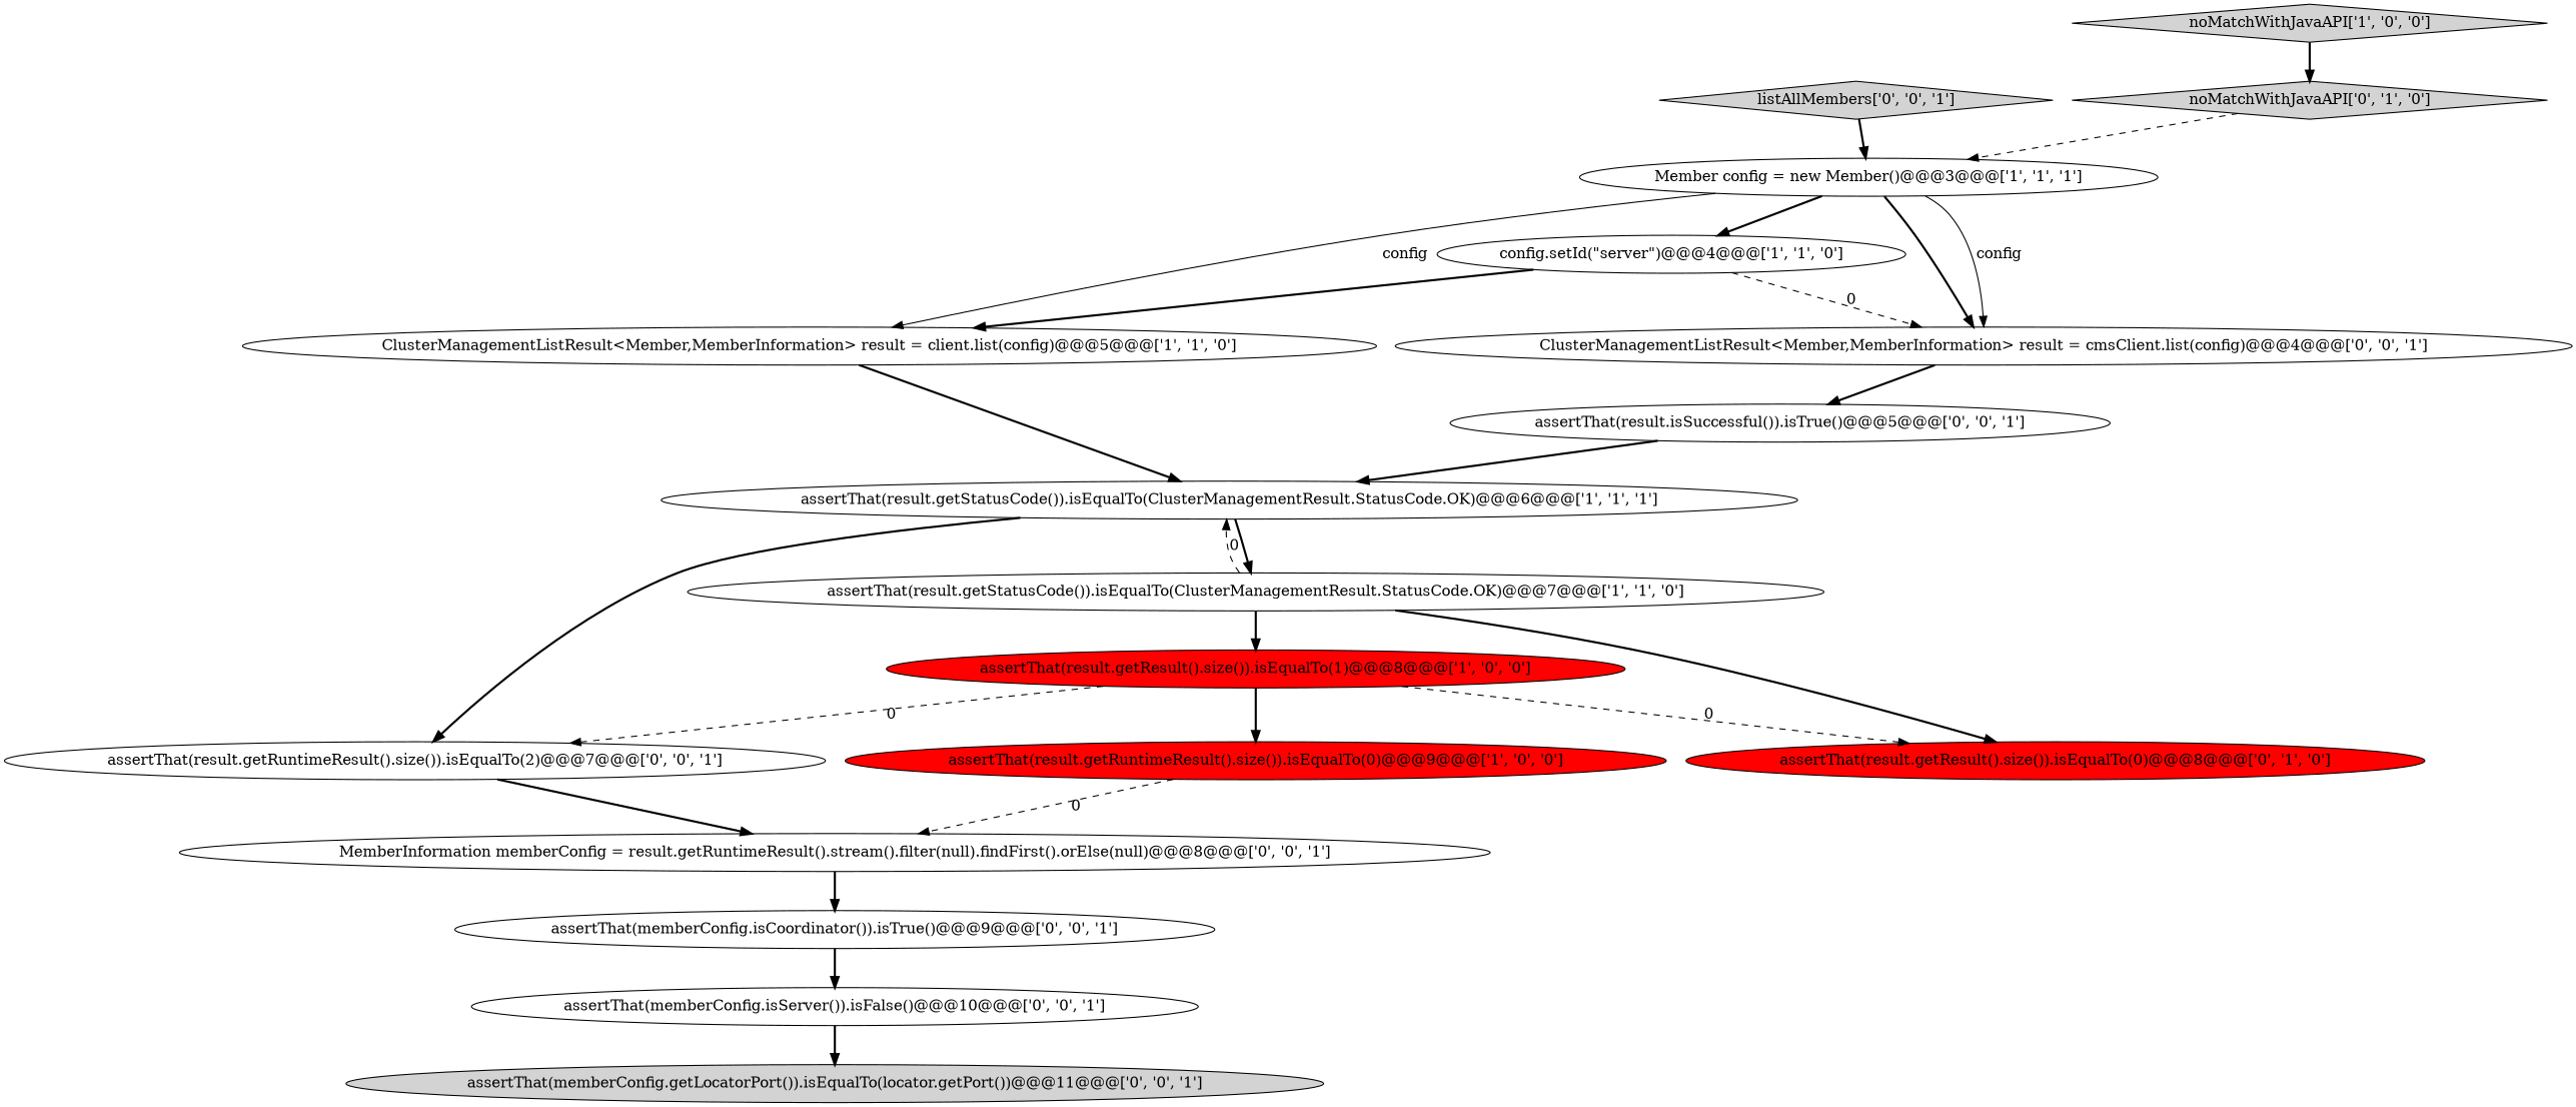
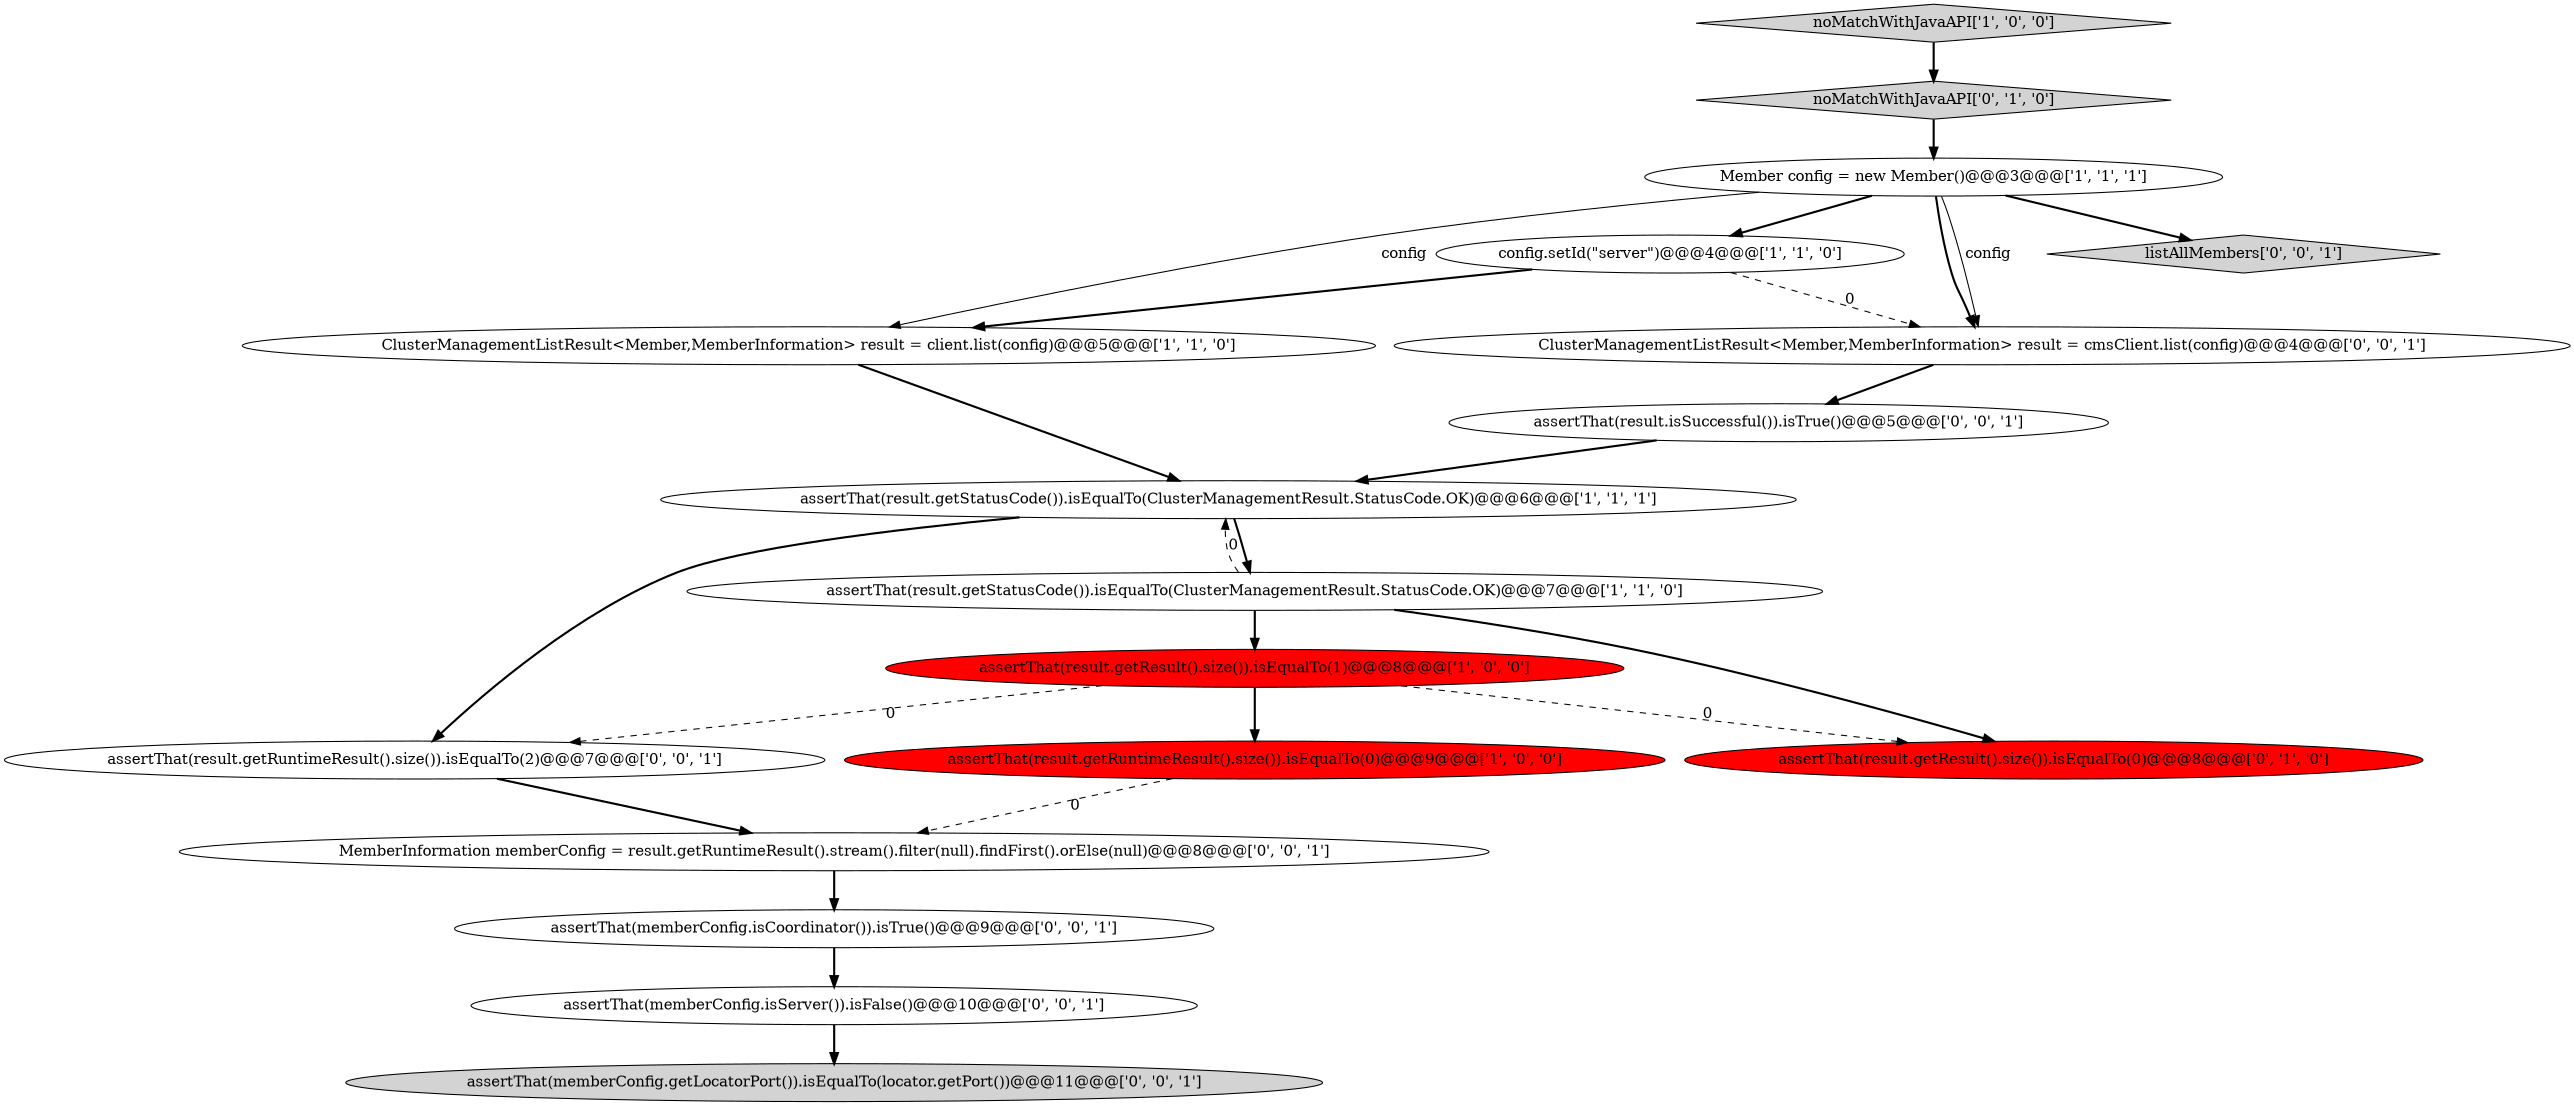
  digraph {
    node [fillcolor=white shape=ellipse style=filled]
    edge [style=bold]
    n1 [label="assertThat(result.getStatusCode()).isEqualTo(ClusterManagementResult.StatusCode.OK)@@@6@@@['1', '1', '1']"]
    n2 [label="assertThat(result.getRuntimeResult().size()).isEqualTo(2)@@@7@@@['0', '0', '1']"]
    n3 [label="assertThat(result.getStatusCode()).isEqualTo(ClusterManagementResult.StatusCode.OK)@@@7@@@['1', '1', '0']"]
    n4 [label="MemberInformation memberConfig = result.getRuntimeResult().stream().filter(null).findFirst().orElse(null)@@@8@@@['0', '0', '1']"]
    n5 [fillcolor=red label="assertThat(result.getResult().size()).isEqualTo(1)@@@8@@@['1', '0', '0']"]
    n6 [fillcolor=red label="assertThat(result.getResult().size()).isEqualTo(0)@@@8@@@['0', '1', '0']"]
    n7 [label="assertThat(memberConfig.isCoordinator()).isTrue()@@@9@@@['0', '0', '1']"]
    n8 [label="assertThat(memberConfig.isServer()).isFalse()@@@10@@@['0', '0', '1']"]
    n9 [fillcolor=lightgray label="assertThat(memberConfig.getLocatorPort()).isEqualTo(locator.getPort())@@@11@@@['0', '0', '1']"]
    n10 [label="ClusterManagementListResult<Member,MemberInformation> result = client.list(config)@@@5@@@['1', '1', '0']"]
    n11 [fillcolor=red label="assertThat(result.getRuntimeResult().size()).isEqualTo(0)@@@9@@@['1', '0', '0']"]
    n12 [label="Member config = new Member()@@@3@@@['1', '1', '1']"]
    n13 [label="config.setId(\"server\")@@@4@@@['1', '1', '0']"]
    n14 [label="ClusterManagementListResult<Member,MemberInformation> result = cmsClient.list(config)@@@4@@@['0', '0', '1']"]
    n15 [label="assertThat(result.isSuccessful()).isTrue()@@@5@@@['0', '0', '1']"]
    n16 [fillcolor=lightgray label="listAllMembers['0', '0', '1']" shape=diamond]
    n17 [fillcolor=lightgray label="noMatchWithJavaAPI['0', '1', '0']" shape=diamond]
    n18 [fillcolor=lightgray label="noMatchWithJavaAPI['1', '0', '0']" shape=diamond]
    n1 -> n2
    n1 -> n3
    n2 -> n4
    n3 -> n1 [label=0 style=dashed]
    n3 -> n5
    n3 -> n6
    n4 -> n7
    n5 -> n2 [label=0 style=dashed]
    n5 -> n6 [label=0 style=dashed]
    n5 -> n11
    n7 -> n8
    n8 -> n9
    n10 -> n1
    n11 -> n4 [label=0 style=dashed]
    n12 -> n10 [label=config style=solid]
    n12 -> n13
    n12 -> n14 [label=config style=solid]
    n12 -> n14
    n13 -> n10
    n13 -> n14 [label=0 style=dashed]
    n14 -> n15
    n15 -> n1
-   n16 -> n12
-   n17 -> n12 [style=dashed]
+   n12 -> n16
+   n17 -> n12
    n18 -> n17
  }
